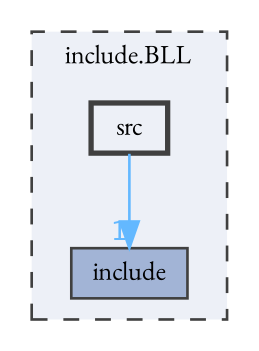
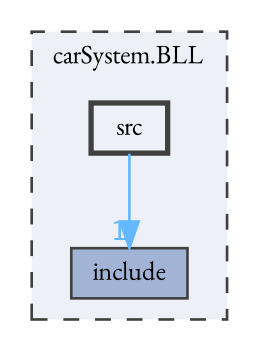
  digraph {
    compound=true
    fontname="EB Garamond"
    node [color=grey25 fontname="EB Garamond" fontsize=10 shape=box]
    n1 [fillcolor="#a2b4d6" height=0.2 label=include style=filled width=0.4]
    n2 [fillcolor="#edf0f7" height=0.2 label=src style="filled,bold" width=0.4]
    subgraph cluster_1 {
      bgcolor="#edf0f7"
      fontsize=10
-     label="include.BLL"
+     label="carSystem.BLL"
      pencolor=grey25
      style="filled,dashed"
      n1
      n2
    }
    n2 -> n1 [color=steelblue1 fontcolor=steelblue1 fontname="EB Garamond" fontsize=10 headlabel=1 labeldistance=1.5 labelfontname=Helvetica labelfontsize=10]
  }
